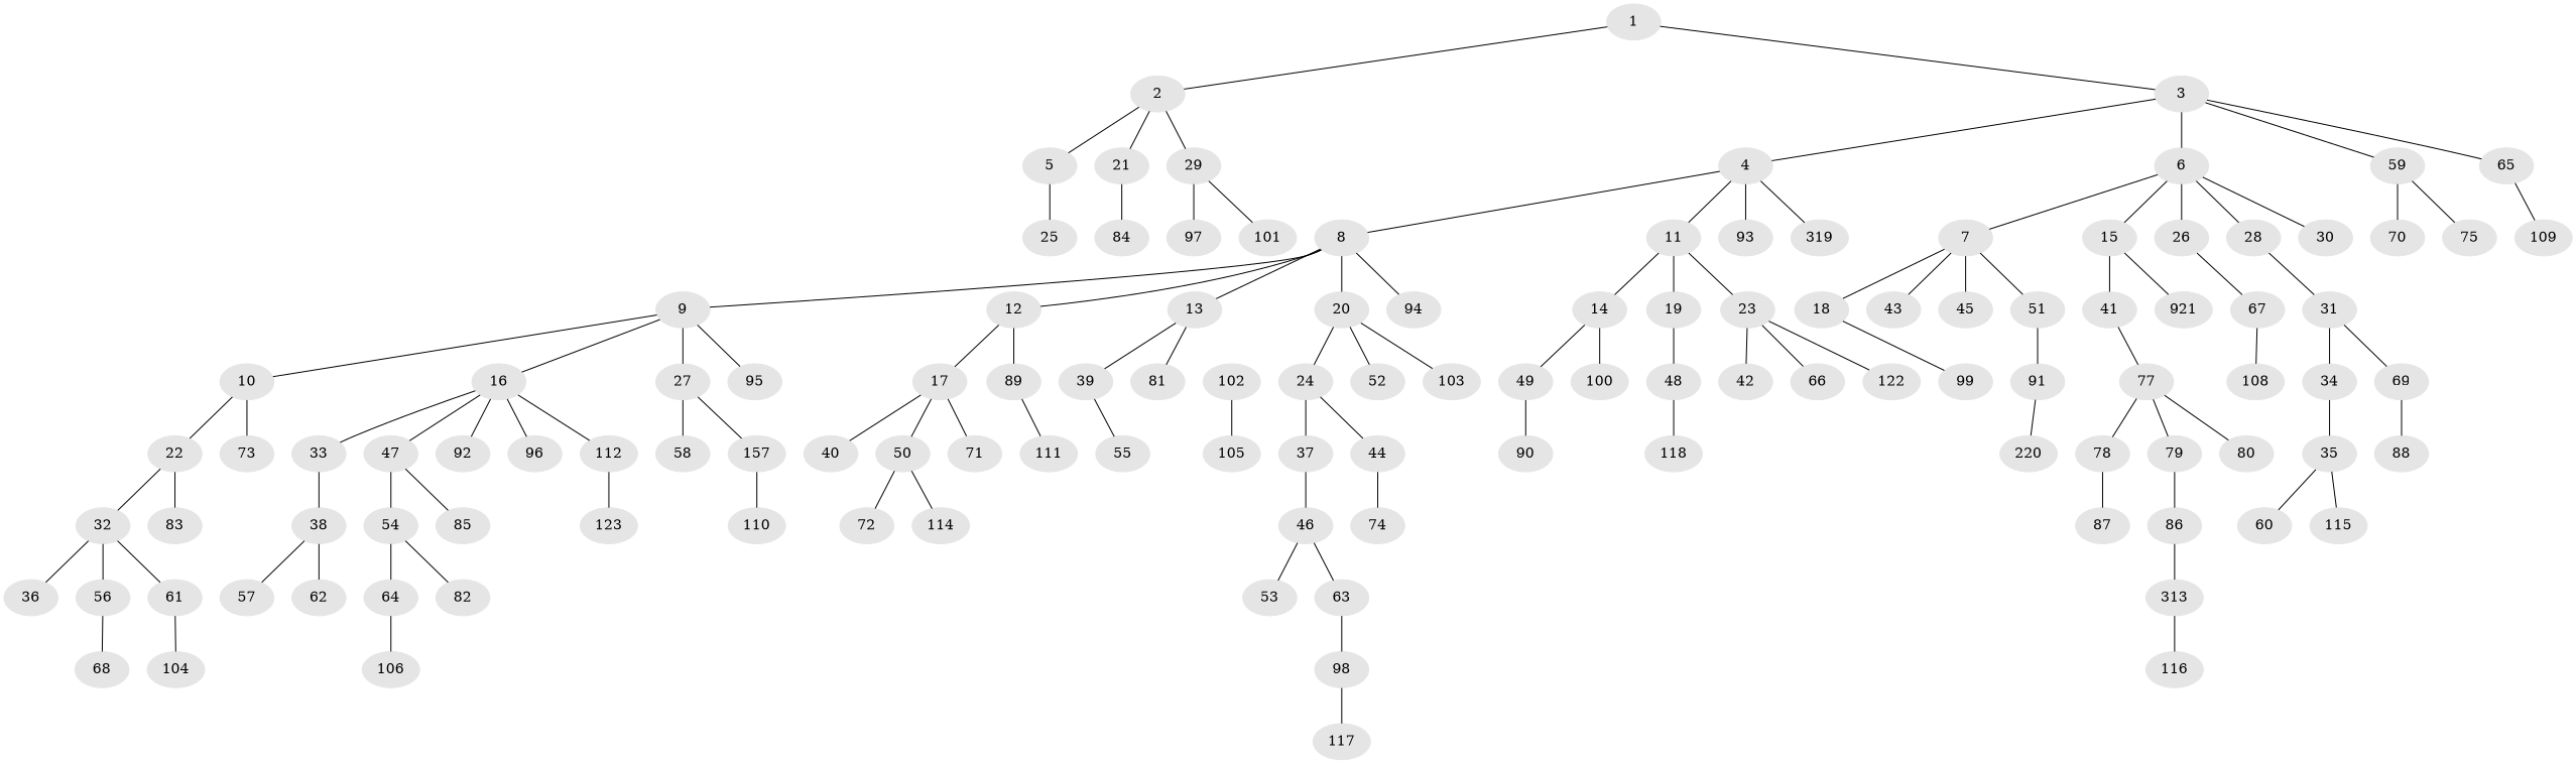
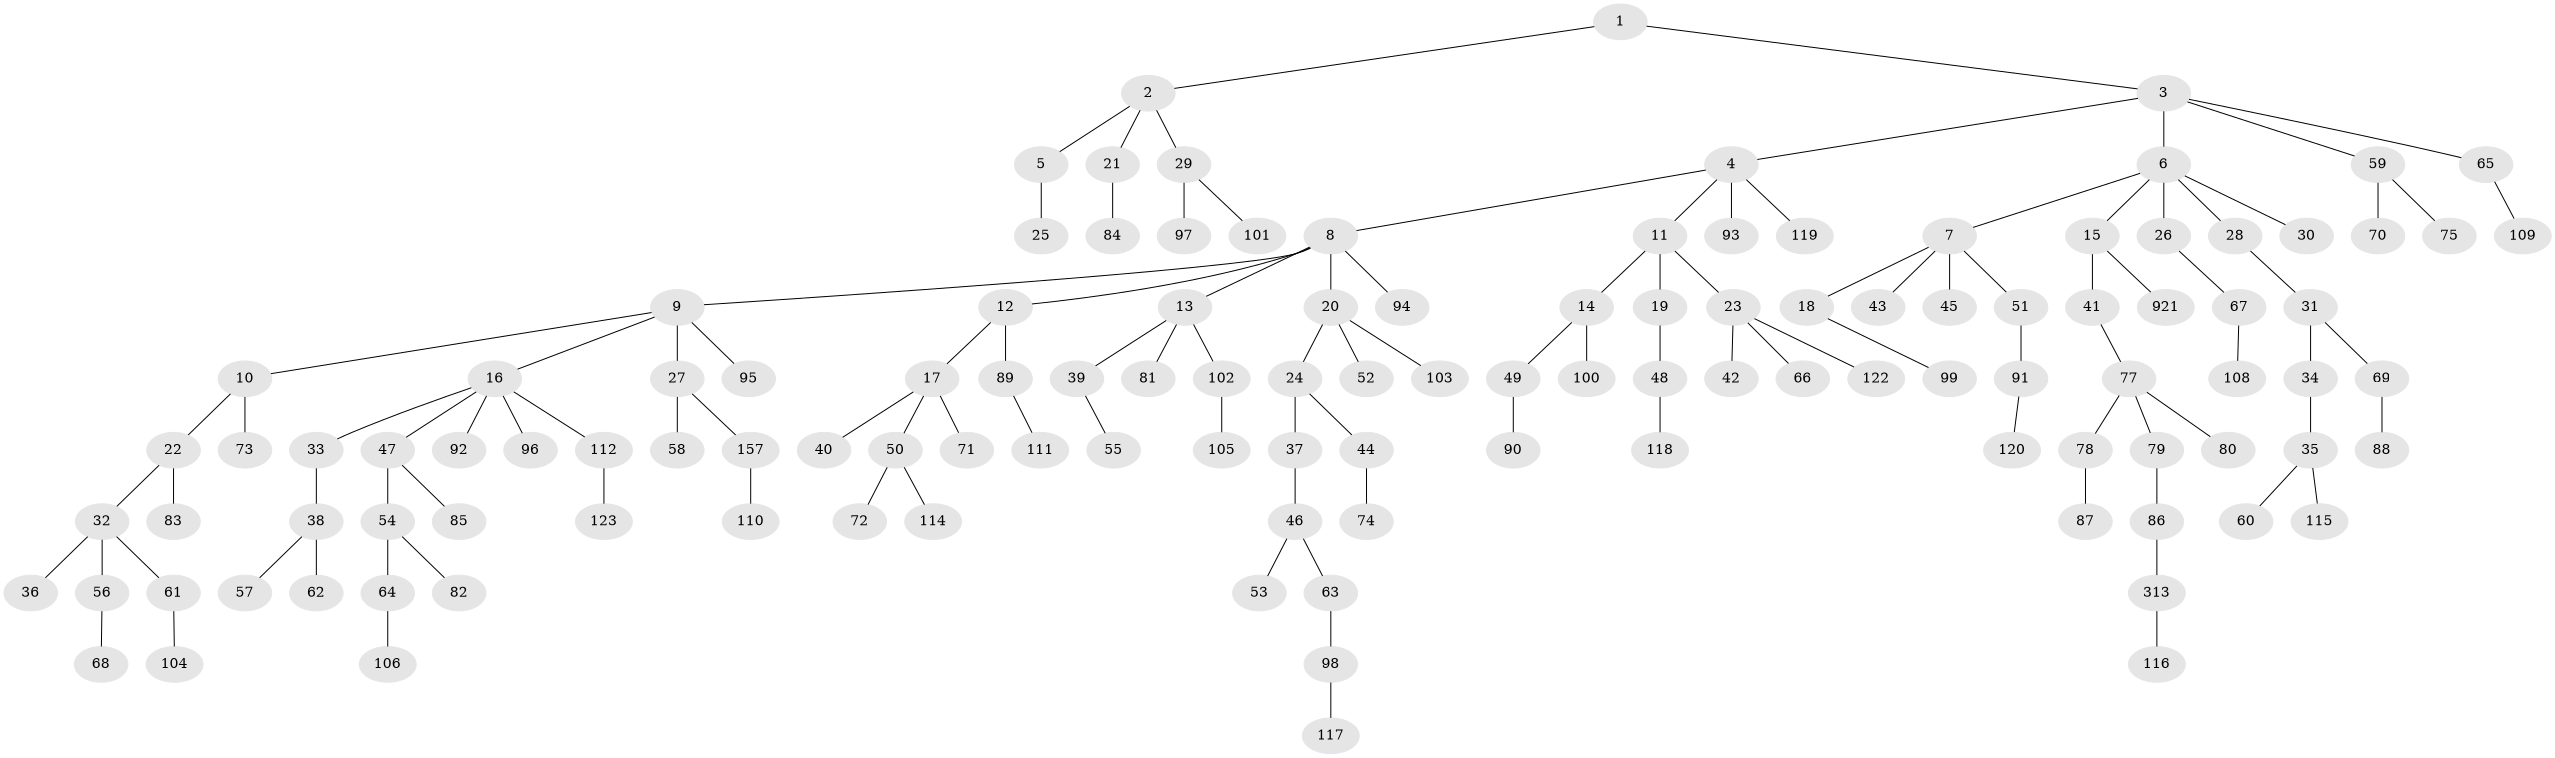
  graph {
    node [color=gray90 style=filled]
    1
    2
    3
    5
    21
    29
    4
    6
    59
    65
    25
    84
    97
    101
    8
    11
    93
-   119 [label=319]
+   119
    7
    15
    26
    28
    30
    70
    75
    109
    9
    12
    13
    20
    94
    14
    19
    23
    18
    43
    45
    51
    41
    n40 [label=921]
    67
    31
    99
    91
    10
    16
    27
    95
    17
    89
    39
    81
    102
    24
    52
    103
    22
    73
    33
    47
    92
    96
    112
    58
    n65 [label=157]
    32
    83
    49
    100
    48
    42
    66
    122
    40
    50
    71
    111
    55
    105
    90
    77
    38
    54
    85
    123
    72
    114
    118
    37
    44
    36
    56
    61
    46
    74
    108
    110
    34
    69
    35
    88
    68
    104
    57
    62
    60
    115
    53
    63
    78
    79
    80
    98
    64
    82
-   120 [label=220]
+   120
    106
    117
    87
    86
    n121 [label=313]
    116
    1 -- 2
    1 -- 3
    2 -- 5
    2 -- 21
    2 -- 29
    3 -- 4
    3 -- 6
    3 -- 59
    3 -- 65
    5 -- 25
    21 -- 84
    29 -- 97
    29 -- 101
    4 -- 8
    4 -- 11
    4 -- 93
    4 -- 119
    6 -- 7
    6 -- 15
    6 -- 26
    6 -- 28
    6 -- 30
    59 -- 70
    59 -- 75
    65 -- 109
    8 -- 9
    8 -- 12
    8 -- 13
    8 -- 20
    8 -- 94
    11 -- 14
    11 -- 19
    11 -- 23
    7 -- 18
    7 -- 43
    7 -- 45
    7 -- 51
    15 -- 41
    15 -- n40
    26 -- 67
    28 -- 31
    9 -- 10
    9 -- 16
    9 -- 27
    9 -- 95
    12 -- 17
    12 -- 89
    13 -- 39
    13 -- 81
+   13 -- 102
    20 -- 24
    20 -- 52
    20 -- 103
    14 -- 49
    14 -- 100
    19 -- 48
    23 -- 42
    23 -- 66
    23 -- 122
    18 -- 99
    51 -- 91
    41 -- 77
    67 -- 108
    31 -- 34
    31 -- 69
    91 -- 120
    10 -- 22
    10 -- 73
    16 -- 33
    16 -- 47
    16 -- 92
    16 -- 96
    16 -- 112
    27 -- 58
    27 -- n65
    17 -- 40
    17 -- 50
    17 -- 71
    89 -- 111
    39 -- 55
    102 -- 105
    24 -- 37
    24 -- 44
    22 -- 32
    22 -- 83
    33 -- 38
    47 -- 54
    47 -- 85
    112 -- 123
    n65 -- 110
    32 -- 36
    32 -- 56
    32 -- 61
    49 -- 90
    48 -- 118
    50 -- 72
    50 -- 114
    77 -- 78
    77 -- 79
    77 -- 80
    38 -- 57
    38 -- 62
    54 -- 64
    54 -- 82
    37 -- 46
    44 -- 74
    56 -- 68
    61 -- 104
    46 -- 53
    46 -- 63
    34 -- 35
    69 -- 88
    35 -- 60
    35 -- 115
    63 -- 98
    78 -- 87
    79 -- 86
    98 -- 117
    64 -- 106
    86 -- n121
    n121 -- 116
  }
